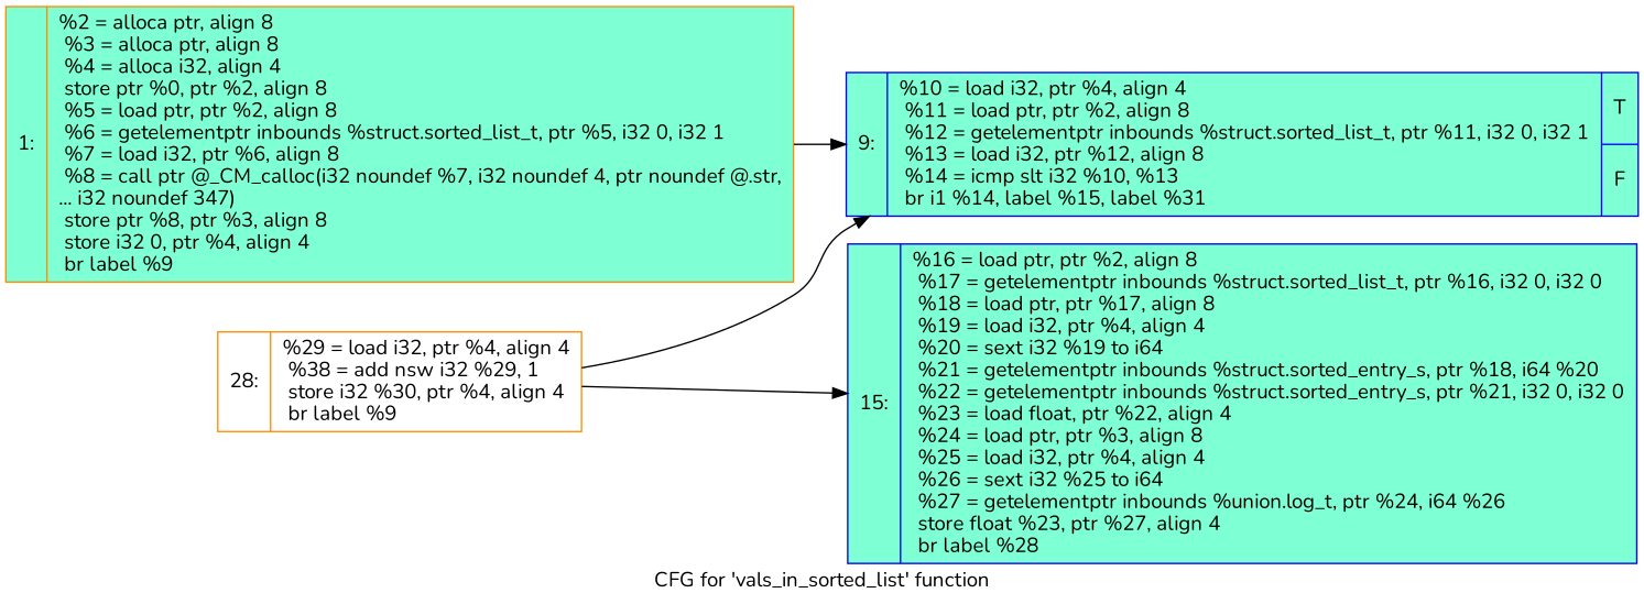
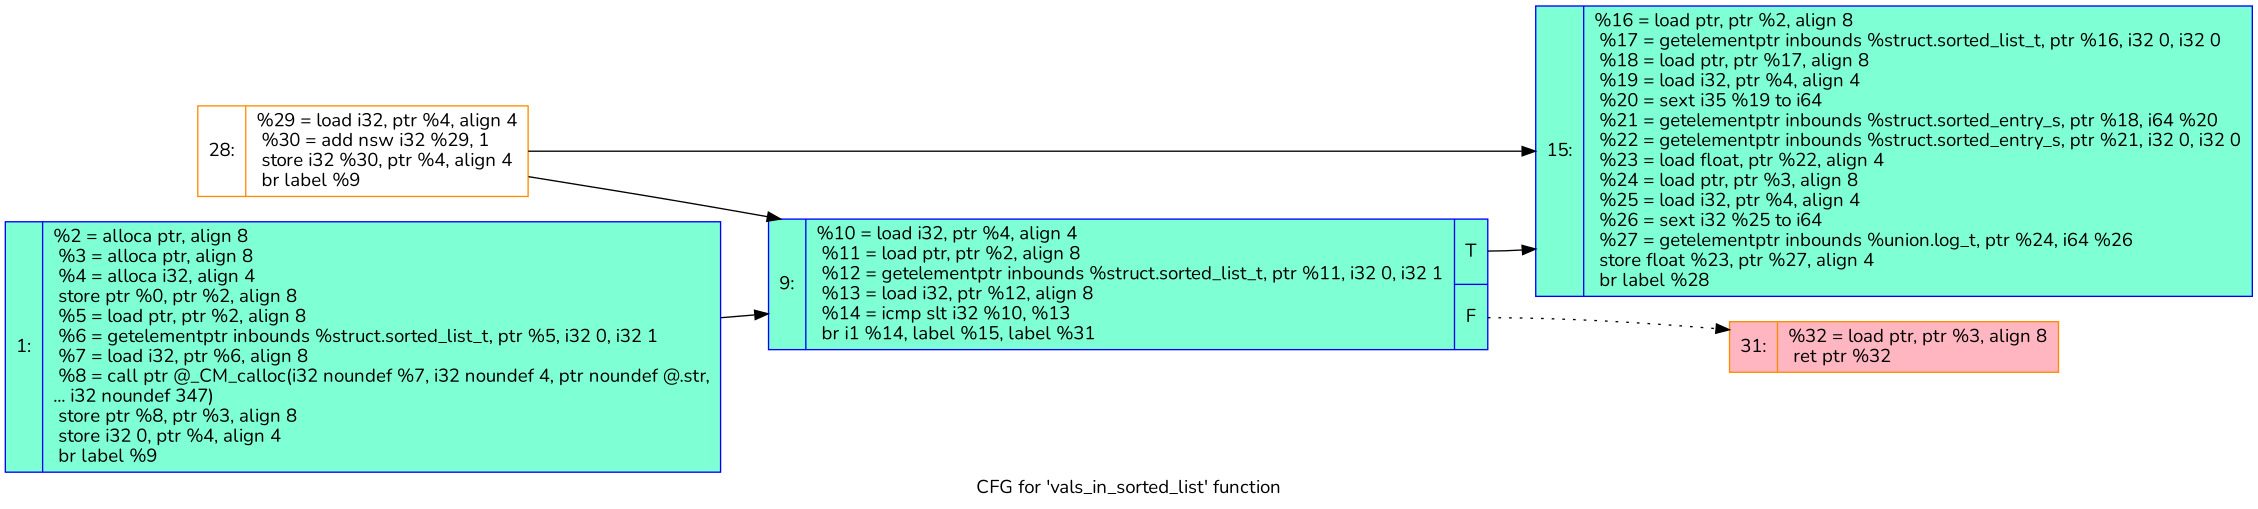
  digraph {
    fontname=Nunito
    label="CFG for 'vals_in_sorted_list' function"
    rankdir=LR
    node [color=darkorange fillcolor=aquamarine fontname=Nunito shape=record style=filled]
    edge [fontname=Nunito style=solid]
-   n1 [label="{1:\l|  %2 = alloca ptr, align 8\l  %3 = alloca ptr, align 8\l  %4 = alloca i32, align 4\l  store ptr %0, ptr %2, align 8\l  %5 = load ptr, ptr %2, align 8\l  %6 = getelementptr inbounds %struct.sorted_list_t, ptr %5, i32 0, i32 1\l  %7 = load i32, ptr %6, align 8\l  %8 = call ptr @_CM_calloc(i32 noundef %7, i32 noundef 4, ptr noundef @.str,\l... i32 noundef 347)\l  store ptr %8, ptr %3, align 8\l  store i32 0, ptr %4, align 4\l  br label %9\l}"]
+   n1 [color=blue label="{1:\l|  %2 = alloca ptr, align 8\l  %3 = alloca ptr, align 8\l  %4 = alloca i32, align 4\l  store ptr %0, ptr %2, align 8\l  %5 = load ptr, ptr %2, align 8\l  %6 = getelementptr inbounds %struct.sorted_list_t, ptr %5, i32 0, i32 1\l  %7 = load i32, ptr %6, align 8\l  %8 = call ptr @_CM_calloc(i32 noundef %7, i32 noundef 4, ptr noundef @.str,\l... i32 noundef 347)\l  store ptr %8, ptr %3, align 8\l  store i32 0, ptr %4, align 4\l  br label %9\l}"]
    n2 [color=blue label="{9:\l|  %10 = load i32, ptr %4, align 4\l  %11 = load ptr, ptr %2, align 8\l  %12 = getelementptr inbounds %struct.sorted_list_t, ptr %11, i32 0, i32 1\l  %13 = load i32, ptr %12, align 8\l  %14 = icmp slt i32 %10, %13\l  br i1 %14, label %15, label %31\l|{<s0>T|<s1>F}}"]
-   n3 [color=blue label="{15:\l|  %16 = load ptr, ptr %2, align 8\l  %17 = getelementptr inbounds %struct.sorted_list_t, ptr %16, i32 0, i32 0\l  %18 = load ptr, ptr %17, align 8\l  %19 = load i32, ptr %4, align 4\l  %20 = sext i32 %19 to i64\l  %21 = getelementptr inbounds %struct.sorted_entry_s, ptr %18, i64 %20\l  %22 = getelementptr inbounds %struct.sorted_entry_s, ptr %21, i32 0, i32 0\l  %23 = load float, ptr %22, align 4\l  %24 = load ptr, ptr %3, align 8\l  %25 = load i32, ptr %4, align 4\l  %26 = sext i32 %25 to i64\l  %27 = getelementptr inbounds %union.log_t, ptr %24, i64 %26\l  store float %23, ptr %27, align 4\l  br label %28\l}"]
-   n5 [fillcolor=white label="{28:\l|  %29 = load i32, ptr %4, align 4\l  %38 = add nsw i32 %29, 1\l  store i32 %30, ptr %4, align 4\l  br label %9\l}"]
+   n3 [color=blue label="{15:\l|  %16 = load ptr, ptr %2, align 8\l  %17 = getelementptr inbounds %struct.sorted_list_t, ptr %16, i32 0, i32 0\l  %18 = load ptr, ptr %17, align 8\l  %19 = load i32, ptr %4, align 4\l  %20 = sext i35 %19 to i64\l  %21 = getelementptr inbounds %struct.sorted_entry_s, ptr %18, i64 %20\l  %22 = getelementptr inbounds %struct.sorted_entry_s, ptr %21, i32 0, i32 0\l  %23 = load float, ptr %22, align 4\l  %24 = load ptr, ptr %3, align 8\l  %25 = load i32, ptr %4, align 4\l  %26 = sext i32 %25 to i64\l  %27 = getelementptr inbounds %union.log_t, ptr %24, i64 %26\l  store float %23, ptr %27, align 4\l  br label %28\l}"]
+   n4 [fillcolor=lightpink label="{31:\l|  %32 = load ptr, ptr %3, align 8\l  ret ptr %32\l}"]
+   n5 [fillcolor=white label="{28:\l|  %29 = load i32, ptr %4, align 4\l  %30 = add nsw i32 %29, 1\l  store i32 %30, ptr %4, align 4\l  br label %9\l}"]
    n1 -> n2
+   n2 -> n3 [tailport=s0]
+   n2 -> n4 [style=dotted tailport=s1]
    n5 -> n2
    n5 -> n3
  }
